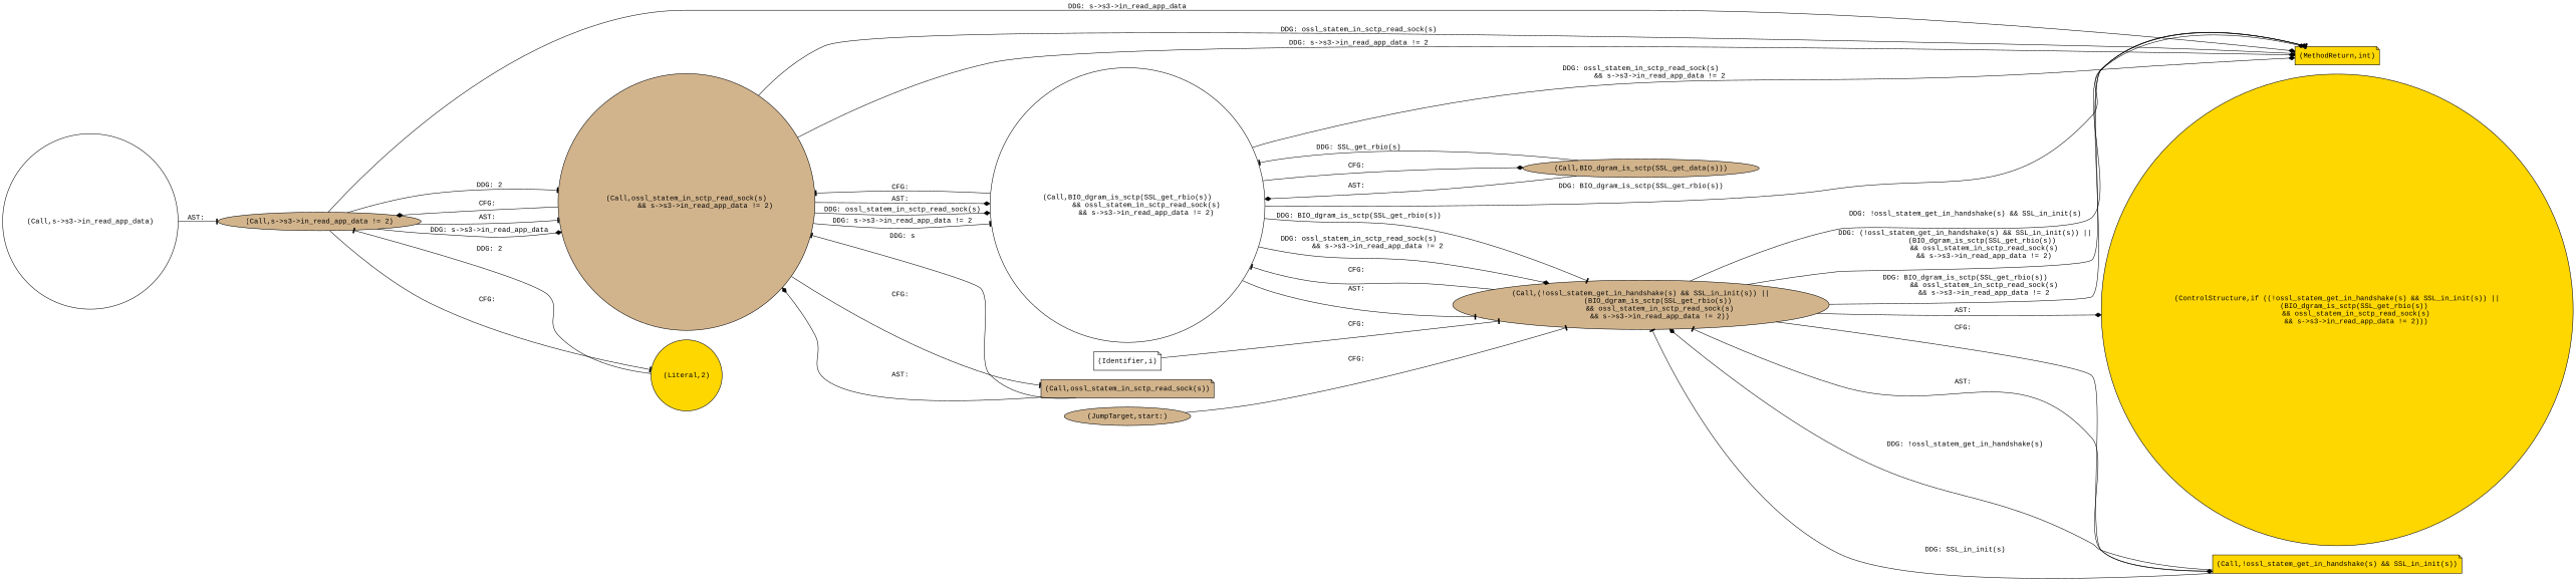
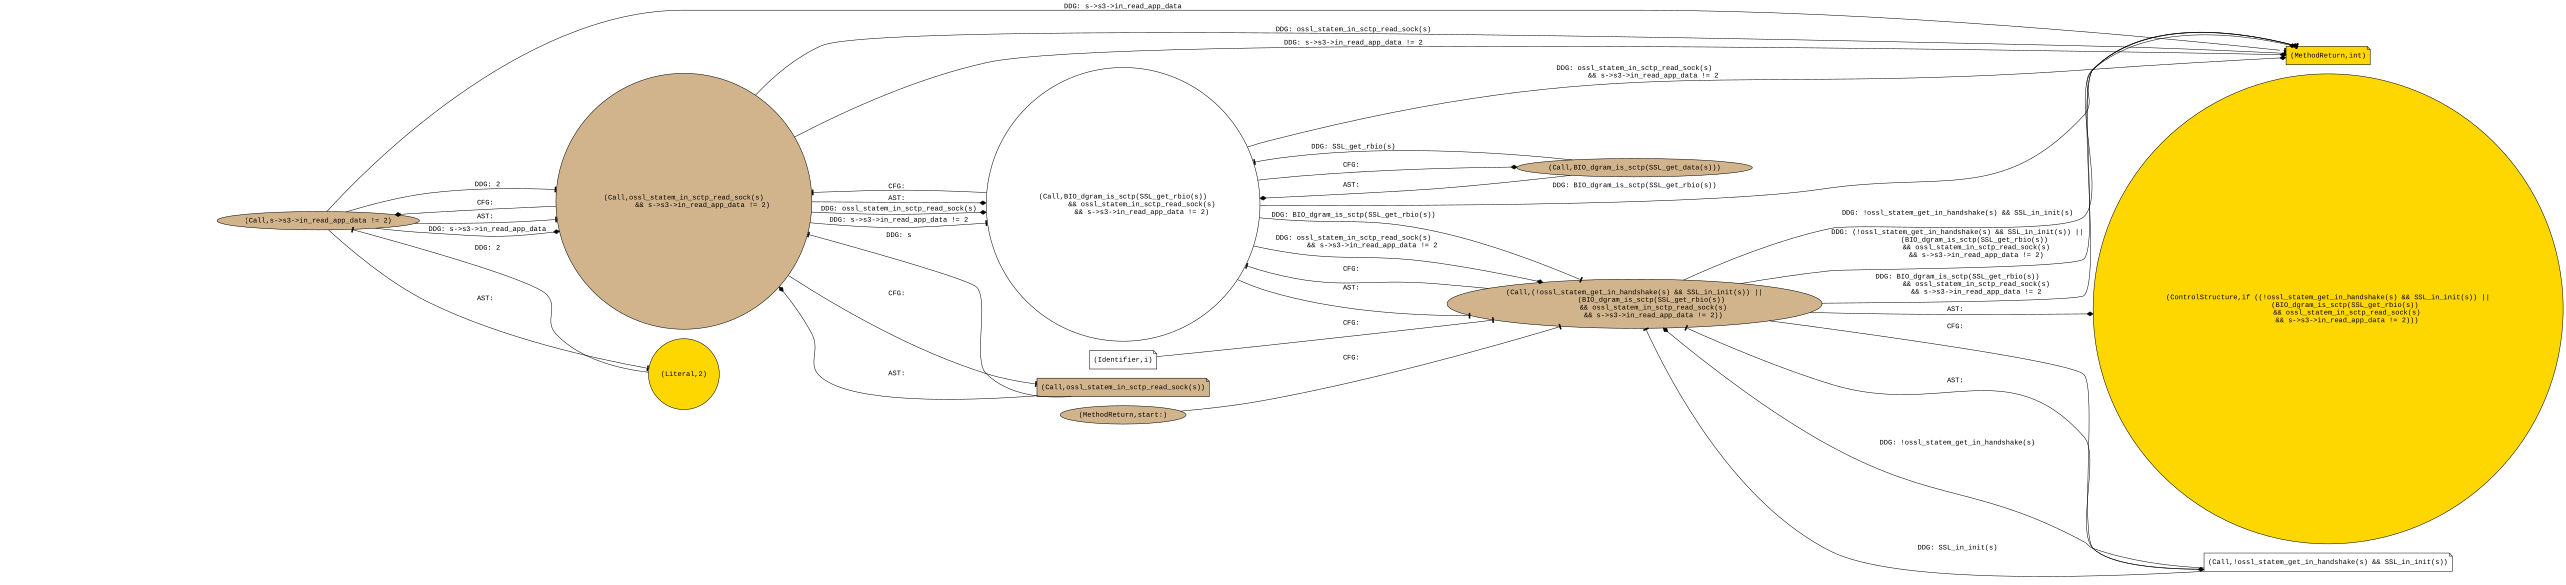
  digraph {
    fontname="Liberation Mono"
    rankdir=LR
    node [fillcolor=tan fontname="Liberation Mono" shape=circle style=filled]
    edge [arrowhead=tee fontname="Liberation Mono"]
    n1 [label="(Call,s->s3->in_read_app_data != 2)" shape=ellipse]
    n2 [label="(Call,ossl_statem_in_sctp_read_sock(s)\n         && s->s3->in_read_app_data != 2)"]
    n3 [fillcolor=gold label="(MethodReturn,int)" shape=note]
    n4 [fillcolor=gold label="(Literal,2)"]
    n5 [fillcolor=white label="(Call,BIO_dgram_is_sctp(SSL_get_rbio(s))\n         && ossl_statem_in_sctp_read_sock(s)\n         && s->s3->in_read_app_data != 2)"]
    n6 [label="(Call,ossl_statem_in_sctp_read_sock(s))" shape=note]
    n7 [label="(Call,(!ossl_statem_get_in_handshake(s) && SSL_in_init(s)) ||\n        (BIO_dgram_is_sctp(SSL_get_rbio(s))\n         && ossl_statem_in_sctp_read_sock(s)\n         && s->s3->in_read_app_data != 2))" shape=ellipse]
    n8 [label="(Call,BIO_dgram_is_sctp(SSL_get_data(s)))" shape=ellipse]
    n9 [fillcolor=gold label="(ControlStructure,if ((!ossl_statem_get_in_handshake(s) && SSL_in_init(s)) ||\n        (BIO_dgram_is_sctp(SSL_get_rbio(s))\n         && ossl_statem_in_sctp_read_sock(s)\n         && s->s3->in_read_app_data != 2)))"]
-   n10 [fillcolor=gold label="(Call,!ossl_statem_get_in_handshake(s) && SSL_in_init(s))" shape=note]
+   n10 [fillcolor=white label="(Call,!ossl_statem_get_in_handshake(s) && SSL_in_init(s))" shape=note]
    n11 [fillcolor=white label="(Identifier,i)" shape=note]
-   n12 [fillcolor=white label="(Call,s->s3->in_read_app_data)"]
-   n13 [label="(JumpTarget,start:)" shape=ellipse]
+   n13 [label="(MethodReturn,start:)" shape=ellipse]
    n1 -> n2 [label="AST: "]
    n1 -> n2 [arrowhead=diamond label="DDG: s->s3->in_read_app_data"]
    n1 -> n2 [label="DDG: 2"]
-   n1 -> n3 [arrowhead=diamond label="DDG: s->s3->in_read_app_data"]
-   n1 -> n4 [label="CFG: "]
+   n1 -> n3 [label="DDG: s->s3->in_read_app_data"]
+   n1 -> n4 [label="AST: "]
    n2 -> n1 [arrowhead=diamond label="CFG: "]
    n2 -> n3 [label="DDG: ossl_statem_in_sctp_read_sock(s)"]
    n2 -> n3 [arrowhead=diamond label="DDG: s->s3->in_read_app_data != 2"]
    n2 -> n5 [arrowhead=diamond label="AST: "]
    n2 -> n5 [arrowhead=diamond label="DDG: ossl_statem_in_sctp_read_sock(s)"]
    n2 -> n5 [label="DDG: s->s3->in_read_app_data != 2"]
    n2 -> n6 [label="CFG: "]
    n4 -> n1 [label="DDG: 2"]
    n5 -> n2 [label="CFG: "]
    n5 -> n3 [arrowhead=diamond label="DDG: BIO_dgram_is_sctp(SSL_get_rbio(s))"]
    n5 -> n3 [arrowhead=diamond label="DDG: ossl_statem_in_sctp_read_sock(s)\n         && s->s3->in_read_app_data != 2"]
    n5 -> n7 [label="AST: "]
    n5 -> n7 [label="DDG: BIO_dgram_is_sctp(SSL_get_rbio(s))"]
    n5 -> n7 [arrowhead=diamond label="DDG: ossl_statem_in_sctp_read_sock(s)\n         && s->s3->in_read_app_data != 2"]
    n5 -> n8 [arrowhead=diamond label="CFG: "]
    n6 -> n2 [arrowhead=diamond label="AST: "]
    n6 -> n2 [label="DDG: s"]
    n7 -> n3 [arrowhead=diamond label="DDG: (!ossl_statem_get_in_handshake(s) && SSL_in_init(s)) ||\n        (BIO_dgram_is_sctp(SSL_get_rbio(s))\n         && ossl_statem_in_sctp_read_sock(s)\n         && s->s3->in_read_app_data != 2)"]
    n7 -> n3 [label="DDG: BIO_dgram_is_sctp(SSL_get_rbio(s))\n         && ossl_statem_in_sctp_read_sock(s)\n         && s->s3->in_read_app_data != 2"]
    n7 -> n3 [label="DDG: !ossl_statem_get_in_handshake(s) && SSL_in_init(s)"]
    n7 -> n5 [label="CFG: "]
    n7 -> n9 [arrowhead=diamond label="AST: "]
    n7 -> n10 [arrowhead=diamond label="CFG: "]
    n8 -> n5 [arrowhead=diamond label="AST: "]
    n8 -> n5 [label="DDG: SSL_get_rbio(s)"]
    n10 -> n7 [label="AST: "]
    n10 -> n7 [arrowhead=diamond label="DDG: !ossl_statem_get_in_handshake(s)"]
    n10 -> n7 [label="DDG: SSL_in_init(s)"]
    n11 -> n7 [label="CFG: "]
-   n12 -> n1 [label="AST: "]
    n13 -> n7 [label="CFG: "]
  }
